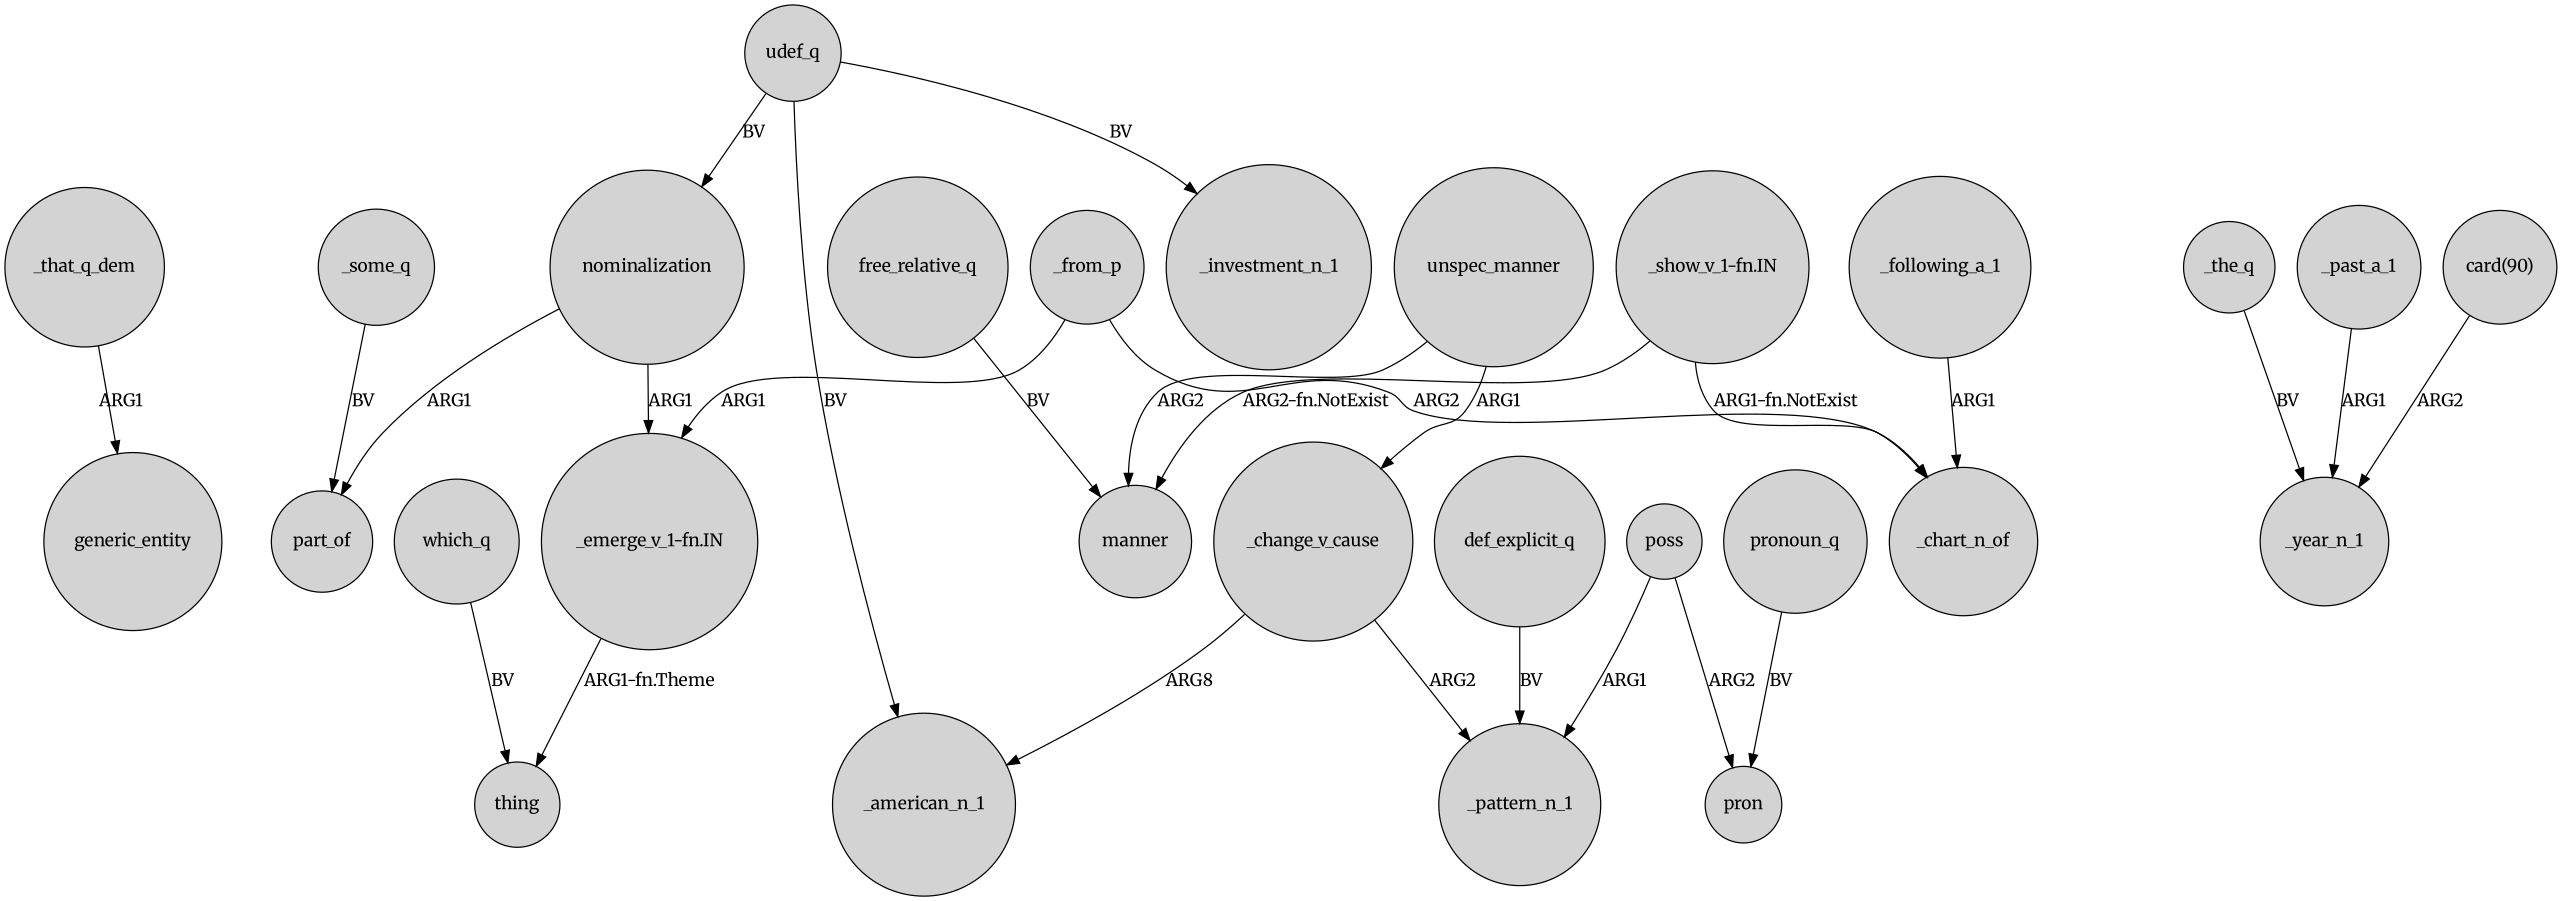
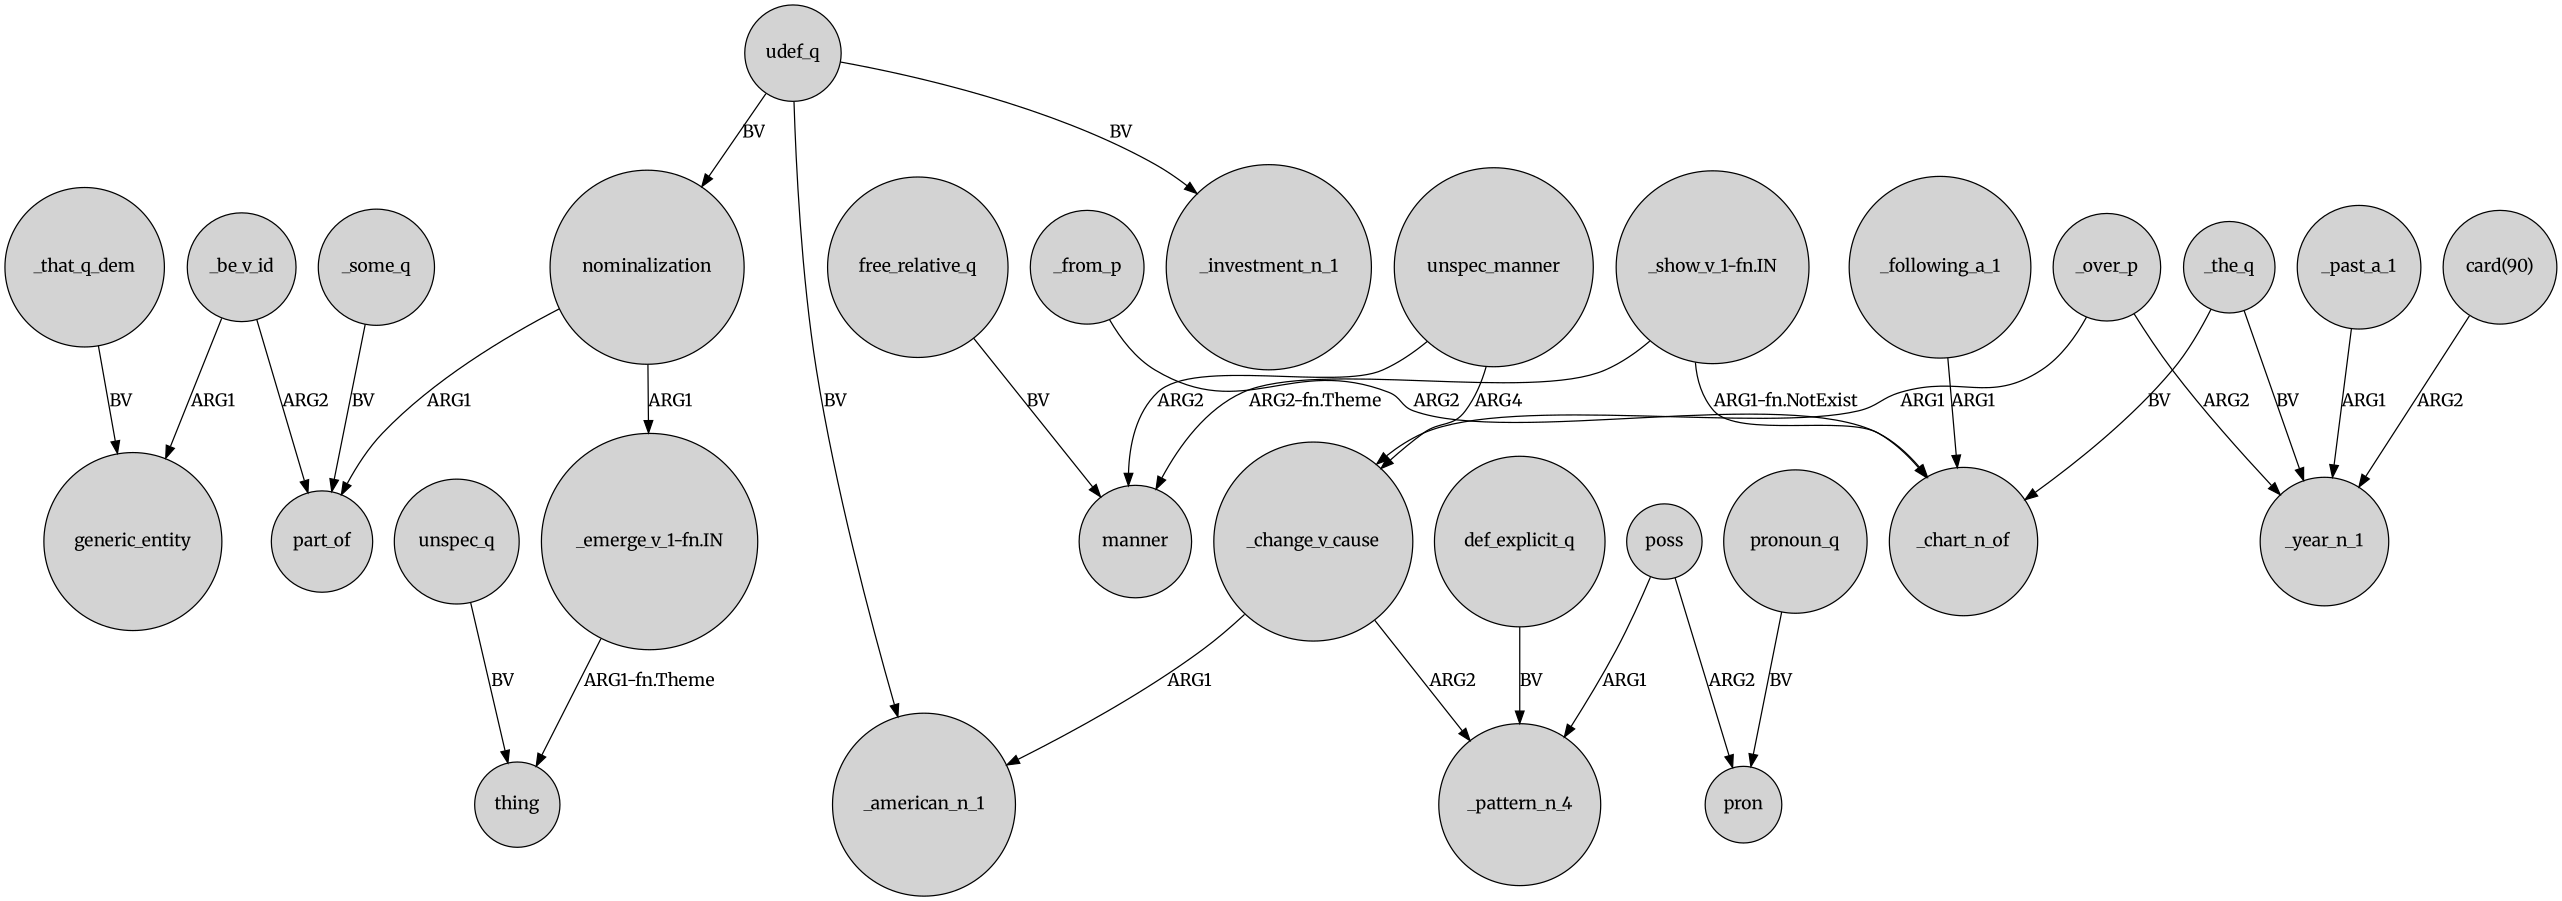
  digraph {
    fontname=Merriweather
    node [fontname=Merriweather shape=circle style=filled]
    edge [fontname=Merriweather]
    "_show_v_1-fn.IN"
    _chart_n_of
    manner
    poss
    pron
-   _pattern_n_1
+   _pattern_n_1 [label=_pattern_n_4]
    _that_q_dem
    generic_entity
    _change_v_cause
    _american_n_1
    nominalization
    "_emerge_v_1-fn.IN"
    part_of
    thing
+   _be_v_id
    _from_p
    unspec_manner
    _past_a_1
    _year_n_1
    "card(90)"
    _following_a_1
    _some_q
    pronoun_q
+   _over_p
    def_explicit_q
    free_relative_q
    udef_q
    _investment_n_1
    _the_q
-   which_q
+   which_q [label=unspec_q]
    "_show_v_1-fn.IN" -> _chart_n_of [label="ARG1-fn.NotExist"]
-   "_show_v_1-fn.IN" -> manner [label="ARG2-fn.NotExist"]
+   "_show_v_1-fn.IN" -> manner [label="ARG2-fn.Theme"]
    poss -> pron [label=ARG2]
    poss -> _pattern_n_1 [label=ARG1]
-   _that_q_dem -> generic_entity [label=ARG1]
+   _that_q_dem -> generic_entity [label=BV]
    _change_v_cause -> _pattern_n_1 [label=ARG2]
-   _change_v_cause -> _american_n_1 [label=ARG8]
+   _change_v_cause -> _american_n_1 [label=ARG1]
    nominalization -> "_emerge_v_1-fn.IN" [label=ARG1]
    nominalization -> part_of [label=ARG1]
    "_emerge_v_1-fn.IN" -> thing [label="ARG1-fn.Theme"]
+   _be_v_id -> generic_entity [label=ARG1]
+   _be_v_id -> part_of [label=ARG2]
    _from_p -> _chart_n_of [label=ARG2]
-   _from_p -> "_emerge_v_1-fn.IN" [label=ARG1]
    unspec_manner -> manner [label=ARG2]
-   unspec_manner -> _change_v_cause [label=ARG1]
+   unspec_manner -> _change_v_cause [label=ARG4]
    _past_a_1 -> _year_n_1 [label=ARG1]
    "card(90)" -> _year_n_1 [label=ARG2]
    _following_a_1 -> _chart_n_of [label=ARG1]
    _some_q -> part_of [label=BV]
    pronoun_q -> pron [label=BV]
+   _over_p -> _change_v_cause [label=ARG1]
+   _over_p -> _year_n_1 [label=ARG2]
    def_explicit_q -> _pattern_n_1 [label=BV]
    free_relative_q -> manner [label=BV]
    udef_q -> _american_n_1 [label=BV]
    udef_q -> nominalization [label=BV]
    udef_q -> _investment_n_1 [label=BV]
+   _the_q -> _chart_n_of [label=BV]
    _the_q -> _year_n_1 [label=BV]
    which_q -> thing [label=BV]
  }
